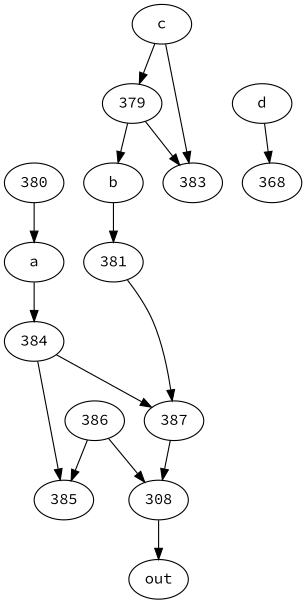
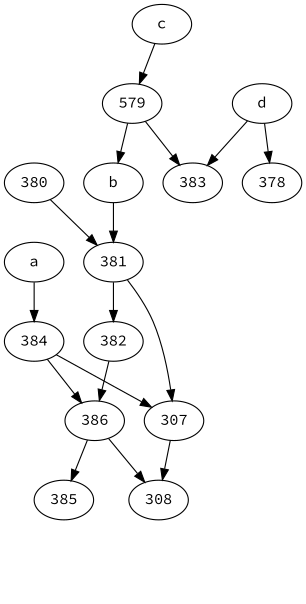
  strict digraph {
    fontname="Source Code Pro"
    node [fontname="Source Code Pro"]
    edge [fontname="Source Code Pro"]
    n1 [label=308]
-   out
    a
    384
    385
-   387
+   387 [label=307]
    386
    b
    381
+   382
    c
-   379
+   379 [label=579]
    383
    380
    d
-   378 [label=368]
-   n1 -> out
+   378
    a -> 384
-   384 -> 385
+   384 -> 386
    384 -> 387
    387 -> n1
    386 -> n1
    386 -> 385
    b -> 381
    381 -> 387
+   381 -> 382
+   382 -> 386
    c -> 379
    379 -> b
    379 -> 383
-   380 -> a
-   c -> 383
+   380 -> 381
+   d -> 383
    d -> 378
  }
